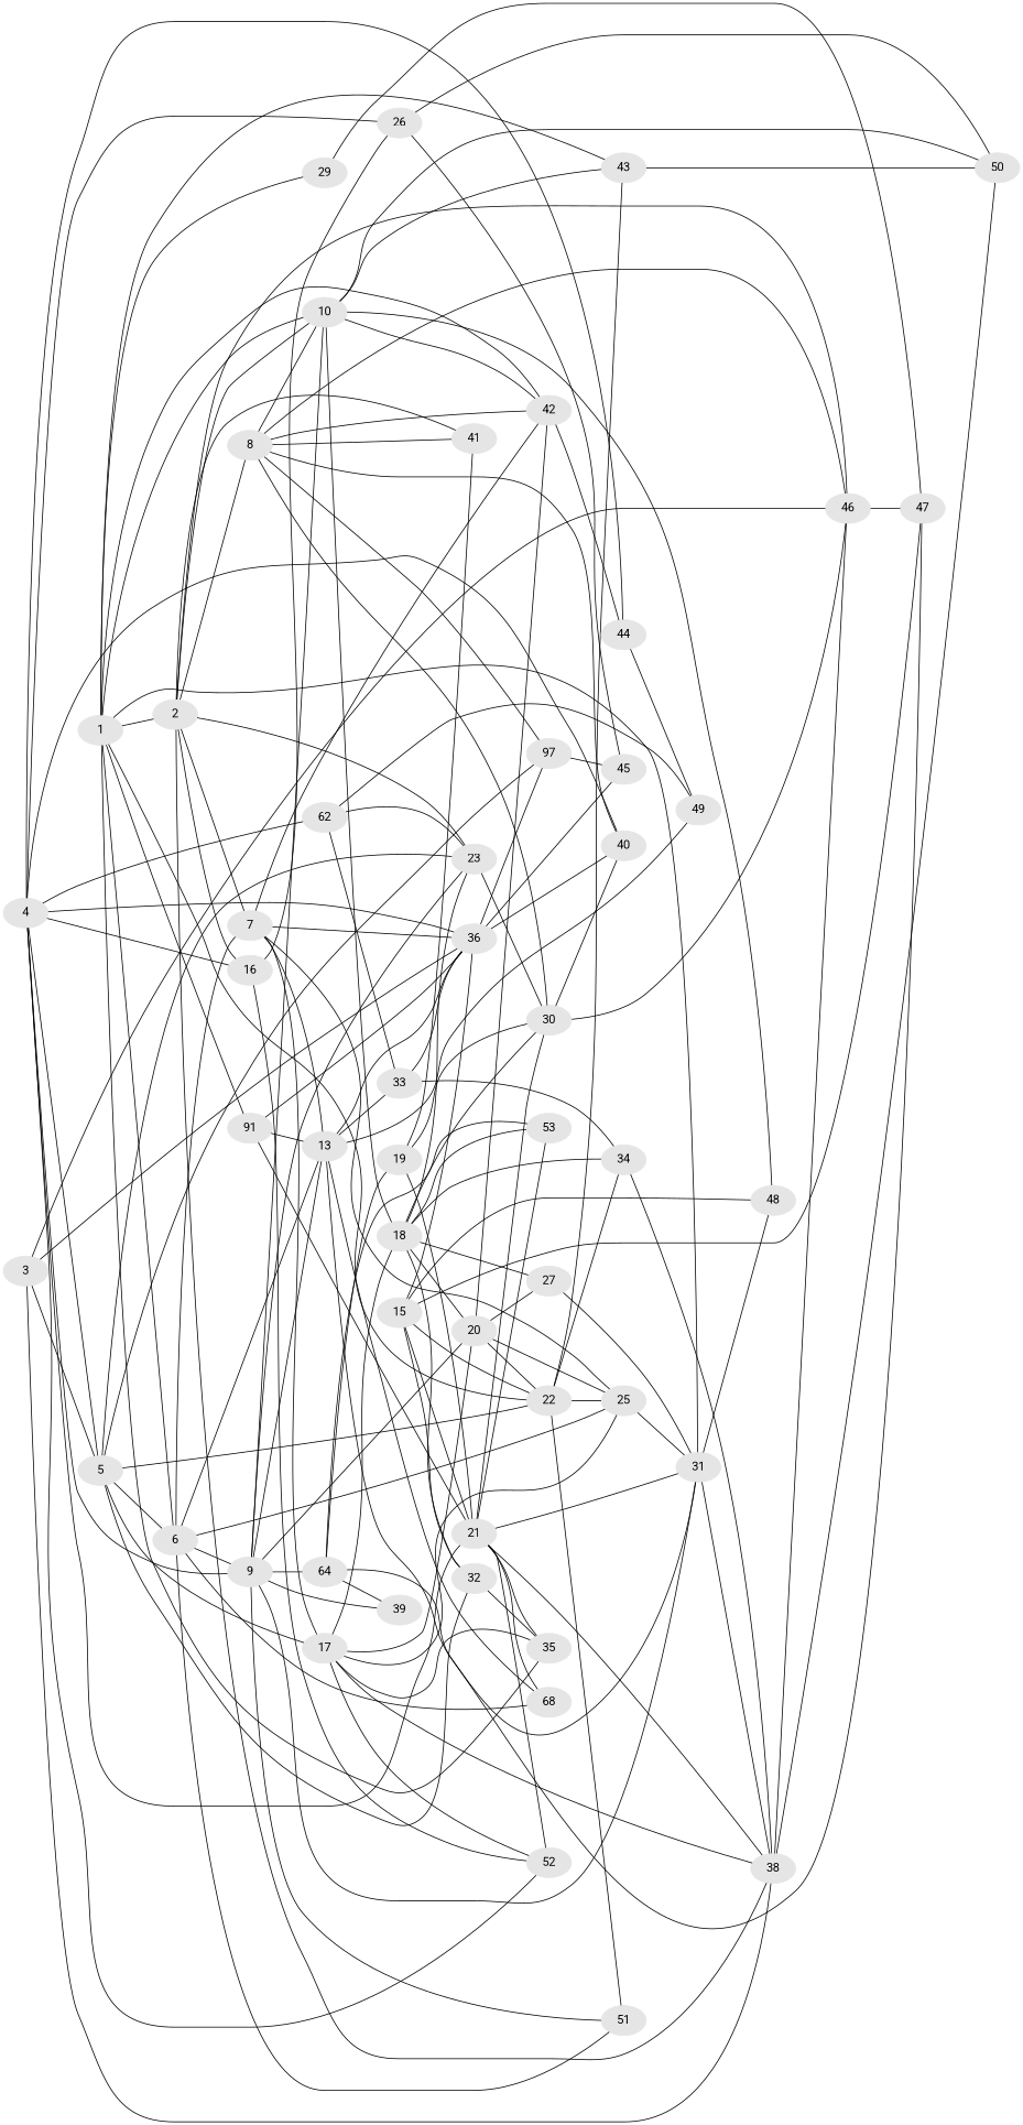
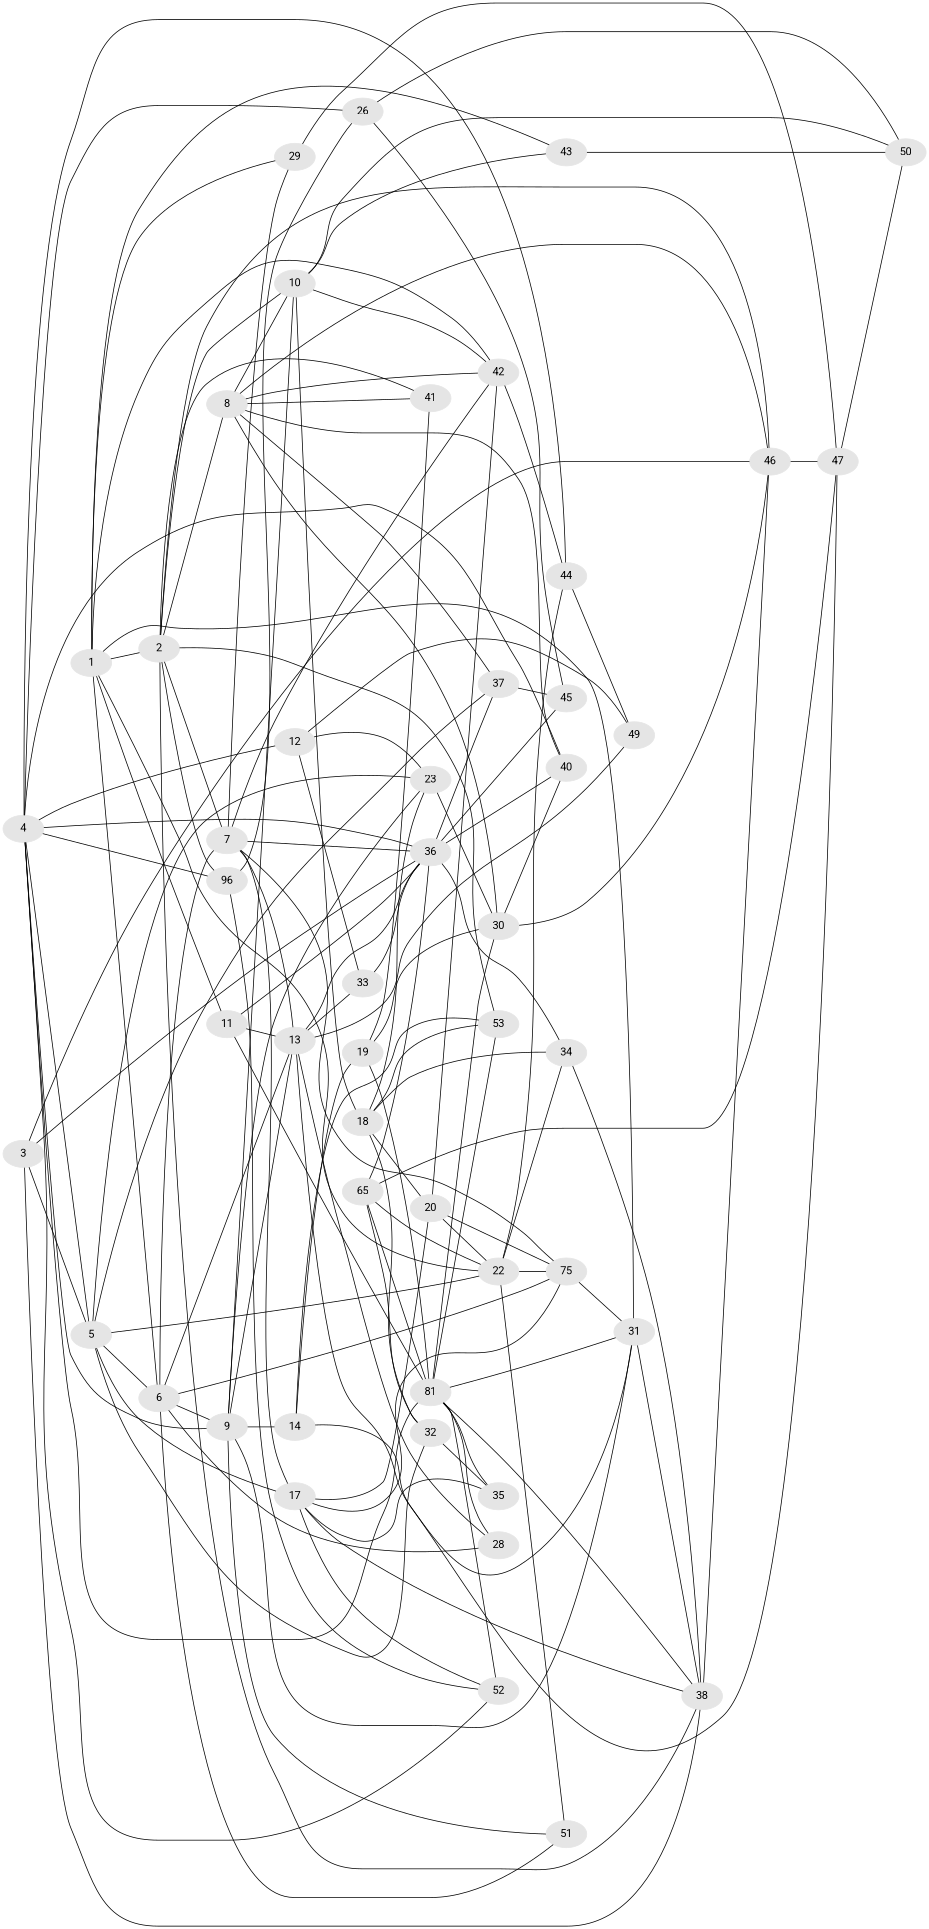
  graph {
    fontname=Roboto
    rankdir=LR
    node [color=gray90 fontname=Roboto style=filled]
    edge [fontname=Roboto weight=1.0]
    1
    2
    6
    10
-   11 [label=91]
+   11
    22
    29
    31
    35
    42
    43
    7
    8
-   16
+   16 [label=96]
    38
    41
    46
    53
    9
    13
-   25
-   28 [label=68]
+   25 [label=75]
+   28
    51
    18
-   48
    50
    36
-   21
+   21 [label=81]
    34
    47
    44
    17
    40
-   37 [label=97]
+   37
    30
    26
    52
    3
    5
    23
    32
    45
    4
-   12 [label=62]
-   14 [label=64]
+   12
+   14
    20
-   39
    33
    49
    19
-   27
-   15
+   15 [label=65]
    1 -- 2
    1 -- 6
-   1 -- 10
    1 -- 11
    1 -- 22 [weight=3.0]
    1 -- 29
    1 -- 31
-   1 -- 35
    1 -- 42
    1 -- 43
    2 -- 10
    2 -- 7
    2 -- 8
    2 -- 16
    2 -- 38 [weight=2.0]
    2 -- 41
    2 -- 46
-   2 -- 23
+   2 -- 53
    6 -- 7
    6 -- 9
    6 -- 13
    6 -- 25
    6 -- 28 [weight=2.0]
    6 -- 51 [weight=2.0]
    10 -- 42
    10 -- 43
    10 -- 18 [weight=2.0]
-   10 -- 48
    10 -- 50
    11 -- 13
    11 -- 36
    11 -- 21
-   22 -- 43
+   22 -- 44
    22 -- 25 [weight=3.0]
    22 -- 51
    22 -- 34
    29 -- 47
    31 -- 38
-   31 -- 48 [weight=2.0]
    42 -- 44
    43 -- 50
+   7 -- 29 [weight=2.0]
    7 -- 42
    7 -- 13
    7 -- 25
    7 -- 36
    7 -- 17 [weight=3.0]
    8 -- 10
    8 -- 42 [weight=2.0]
    8 -- 41 [weight=2.0]
    8 -- 46
    8 -- 40
    8 -- 37
    8 -- 30
    16 -- 26
    16 -- 52
    38 -- 46
-   38 -- 50
+   47 -- 50
    46 -- 47
    9 -- 10
    9 -- 31
    9 -- 13
    9 -- 51
    9 -- 23
    9 -- 14 [weight=2.0]
-   9 -- 20
-   9 -- 39 [weight=2.0]
    13 -- 28
    13 -- 36
    13 -- 47
    13 -- 33
    13 -- 49 [weight=2.0]
    25 -- 31
    18 -- 53
    18 -- 34
-   18 -- 30 [weight=2.0]
    18 -- 23
    18 -- 32
    18 -- 20
-   18 -- 27 [weight=2.0]
    36 -- 40
    36 -- 37
    36 -- 45
    21 -- 31
    21 -- 35
    21 -- 38
    21 -- 53
    21 -- 28
    21 -- 30
    21 -- 52
    34 -- 38
    44 -- 49
    17 -- 35
    17 -- 38
    17 -- 25
-   17 -- 18
    17 -- 52
    17 -- 20
    37 -- 45
    30 -- 46
    30 -- 40
    26 -- 50
    26 -- 45
    3 -- 38 [weight=2.0]
    3 -- 46
    3 -- 36 [weight=2.0]
    3 -- 5
    5 -- 6
    5 -- 22
    5 -- 17 [weight=2.0]
    5 -- 37
    5 -- 23
    5 -- 32
    23 -- 30
    32 -- 35
    4 -- 16
    4 -- 9
    4 -- 36 [weight=2.0]
    4 -- 21 [weight=2.0]
    4 -- 44
    4 -- 40
    4 -- 26
    4 -- 52
    4 -- 5
    4 -- 12
    12 -- 23
    12 -- 33
    12 -- 49
    14 -- 31 [weight=2.0]
    14 -- 53
-   14 -- 39
    14 -- 19
    20 -- 22
    20 -- 42 [weight=2.0]
    20 -- 25
-   20 -- 27
    33 -- 36
-   33 -- 34
+   36 -- 34
    19 -- 41
    19 -- 21
    19 -- 30
-   27 -- 31
    15 -- 22
-   15 -- 48
    15 -- 36
    15 -- 21
    15 -- 47
    15 -- 32
  }
